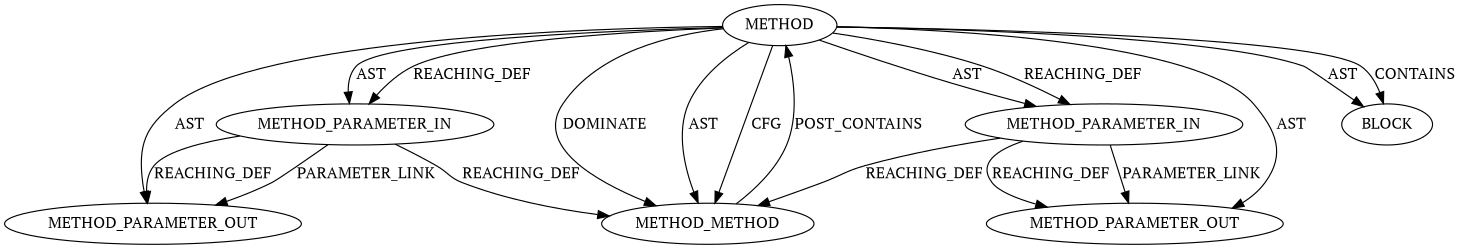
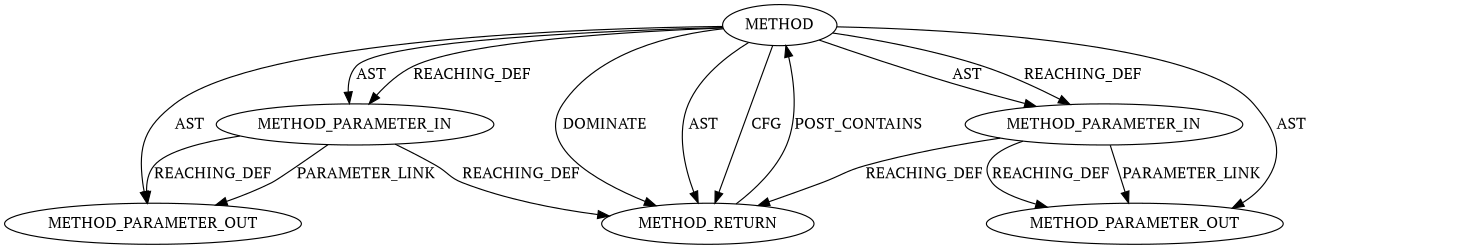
  digraph {
    fontname="PT Serif"
    node [CODE="<empty>" ORDER=2 fontname="PT Serif" EVALUATION_STRATEGY=BY_VALUE IS_VARIADIC=false TYPE_FULL_NAME=ANY]
    edge [fontname="PT Serif"]
    n1 [AST_PARENT_FULL_NAME="<global>" AST_PARENT_TYPE=NAMESPACE_BLOCK FILENAME="<empty>" FULL_NAME=crypto_wait_req IS_EXTERNAL=true NAME=crypto_wait_req ORDER=0 label=METHOD EVALUATION_STRATEGY="" IS_VARIADIC="" TYPE_FULL_NAME=""]
    n2 [CODE=p2 INDEX=2 NAME=p2 label=METHOD_PARAMETER_OUT]
    n3 [CODE=p2 INDEX=2 NAME=p2 label=METHOD_PARAMETER_IN]
-   n4 [CODE=RET label=METHOD_METHOD IS_VARIADIC=""]
+   n4 [CODE=RET label=METHOD_RETURN IS_VARIADIC=""]
    n5 [CODE=p1 INDEX=1 NAME=p1 ORDER=1 label=METHOD_PARAMETER_OUT]
-   n6 [ARGUMENT_INDEX=1 ORDER=1 label=BLOCK EVALUATION_STRATEGY="" IS_VARIADIC=""]
    n7 [CODE=p1 INDEX=1 NAME=p1 ORDER=1 label=METHOD_PARAMETER_IN]
    n1 -> n2 [label=AST]
    n1 -> n3 [label=AST]
    n1 -> n3 [label=REACHING_DEF]
    n1 -> n4 [label=DOMINATE]
    n1 -> n4 [label=AST]
    n1 -> n4 [label=CFG]
    n1 -> n5 [label=AST]
-   n1 -> n6 [label=AST]
-   n1 -> n6 [label=CONTAINS]
    n1 -> n7 [label=AST]
    n1 -> n7 [label=REACHING_DEF]
    n3 -> n2 [VARIABLE=p2 label=REACHING_DEF]
    n3 -> n2 [label=PARAMETER_LINK]
    n3 -> n4 [VARIABLE=p2 label=REACHING_DEF]
    n4 -> n1 [label=POST_CONTAINS]
    n7 -> n4 [VARIABLE=p1 label=REACHING_DEF]
    n7 -> n5 [VARIABLE=p1 label=REACHING_DEF]
    n7 -> n5 [label=PARAMETER_LINK]
  }
